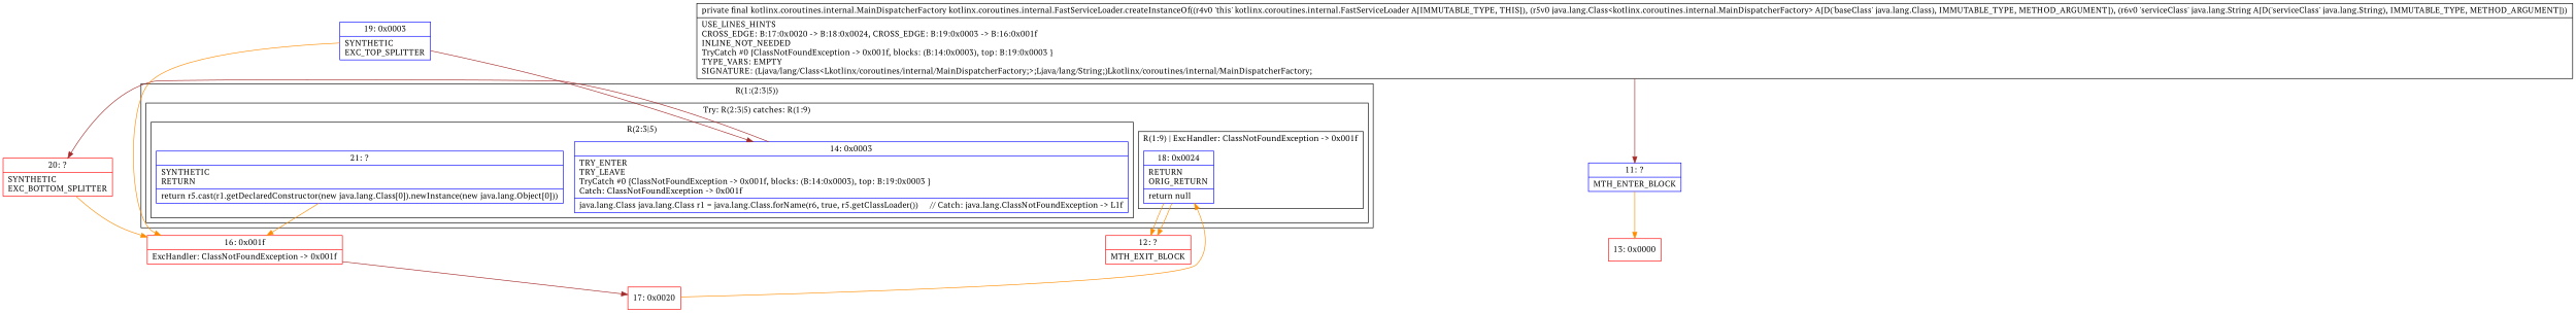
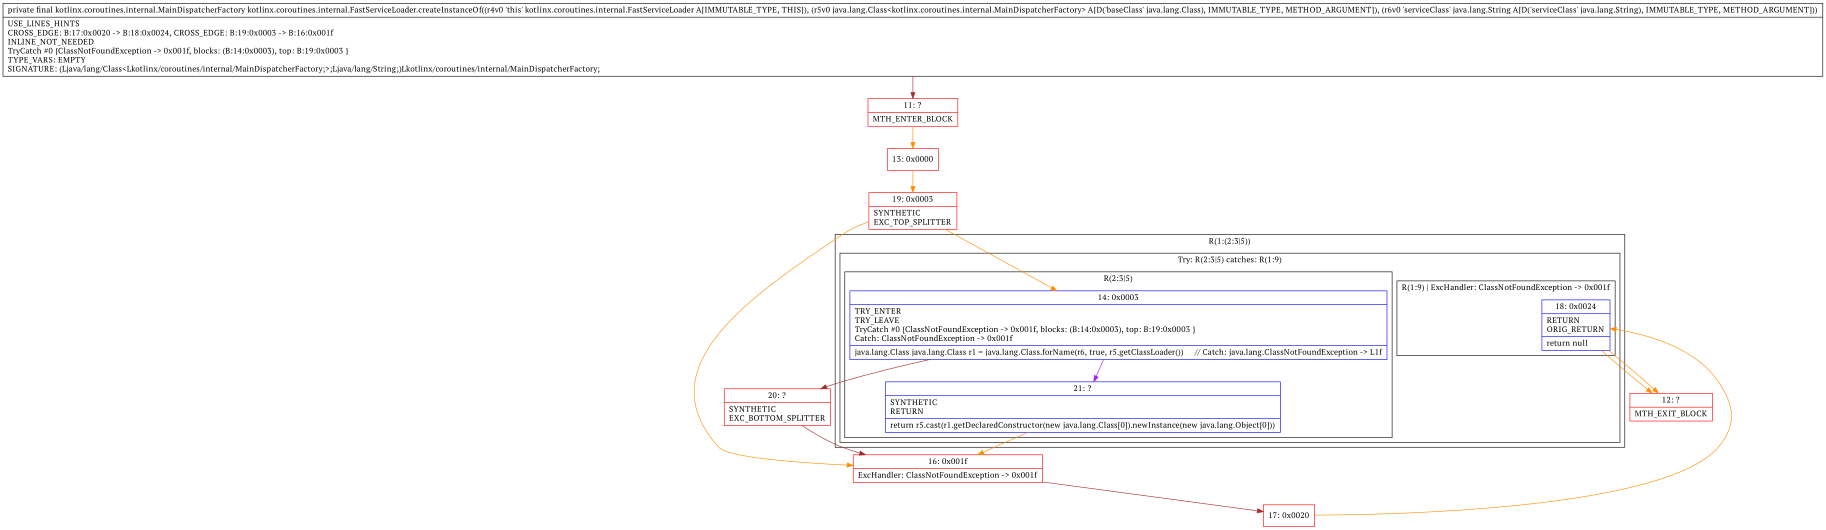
  digraph {
    fontname="PT Serif"
    node [color=red fontname="PT Serif" shape=record]
    edge [color=darkorange fontname="PT Serif"]
    n1 [color=blue label="{14\:\ 0x0003|TRY_ENTER\lTRY_LEAVE\lTryCatch #0 \{ClassNotFoundException \-\> 0x001f, blocks: (B:14:0x0003), top: B:19:0x0003 \}\lCatch: ClassNotFoundException \-\> 0x001f\l|java.lang.Class java.lang.Class r1 = java.lang.Class.forName(r6, true, r5.getClassLoader())     \/\/ Catch: java.lang.ClassNotFoundException \-\> L1f\l}"]
    n2 [color=blue label="{21\:\ ?|SYNTHETIC\lRETURN\l|return r5.cast(r1.getDeclaredConstructor(new java.lang.Class[0]).newInstance(new java.lang.Object[0]))\l}"]
    n3 [color=blue label="{18\:\ 0x0024|RETURN\lORIG_RETURN\l|return null\l}"]
    n4 [label="{20\:\ ?|SYNTHETIC\lEXC_BOTTOM_SPLITTER\l}"]
    n5 [label="{16\:\ 0x001f|ExcHandler: ClassNotFoundException \-\> 0x001f\l}"]
    n6 [label="{12\:\ ?|MTH_EXIT_BLOCK\l}"]
-   n7 [color=blue label="{11\:\ ?|MTH_ENTER_BLOCK\l}"]
+   n7 [label="{11\:\ ?|MTH_ENTER_BLOCK\l}"]
    n8 [label="{13\:\ 0x0000}"]
-   n9 [color=blue label="{19\:\ 0x0003|SYNTHETIC\lEXC_TOP_SPLITTER\l}"]
+   n9 [label="{19\:\ 0x0003|SYNTHETIC\lEXC_TOP_SPLITTER\l}"]
    n10 [label="{17\:\ 0x0020}"]
    n11 [label="{private final kotlinx.coroutines.internal.MainDispatcherFactory kotlinx.coroutines.internal.FastServiceLoader.createInstanceOf((r4v0 'this' kotlinx.coroutines.internal.FastServiceLoader A[IMMUTABLE_TYPE, THIS]), (r5v0 java.lang.Class\<kotlinx.coroutines.internal.MainDispatcherFactory\> A[D('baseClass' java.lang.Class), IMMUTABLE_TYPE, METHOD_ARGUMENT]), (r6v0 'serviceClass' java.lang.String A[D('serviceClass' java.lang.String), IMMUTABLE_TYPE, METHOD_ARGUMENT]))  | USE_LINES_HINTS\lCROSS_EDGE: B:17:0x0020 \-\> B:18:0x0024, CROSS_EDGE: B:19:0x0003 \-\> B:16:0x001f\lINLINE_NOT_NEEDED\lTryCatch #0 \{ClassNotFoundException \-\> 0x001f, blocks: (B:14:0x0003), top: B:19:0x0003 \}\lTYPE_VARS: EMPTY\lSIGNATURE: (Ljava\/lang\/Class\<Lkotlinx\/coroutines\/internal\/MainDispatcherFactory;\>;Ljava\/lang\/String;)Lkotlinx\/coroutines\/internal\/MainDispatcherFactory;\l}" color=""]
    subgraph cluster_1 {
      label="R(1:(2:3|5))"
      subgraph cluster_2 {
        label="Try: R(2:3|5) catches: R(1:9)"
        subgraph cluster_3 {
          label="R(2:3|5)"
          n1
          n2
        }
        subgraph cluster_4 {
          label="R(1:9) | ExcHandler: ClassNotFoundException \-\> 0x001f\l"
          n3
        }
      }
    }
    subgraph cluster_5 {
      label="R(1:9) | ExcHandler: ClassNotFoundException \-\> 0x001f\l"
    }
+   n1 -> n2 [color=purple]
    n1 -> n4 [color=brown]
    n2 -> n5
    n3 -> n6
    n3 -> n6
-   n4 -> n5
+   n4 -> n5 [color=brown]
    n5 -> n10 [color=brown]
    n7 -> n8
-   n9 -> n1 [color=brown]
+   n8 -> n9
+   n9 -> n1
    n9 -> n5
    n10 -> n3
    n11 -> n7 [color=brown]
  }
